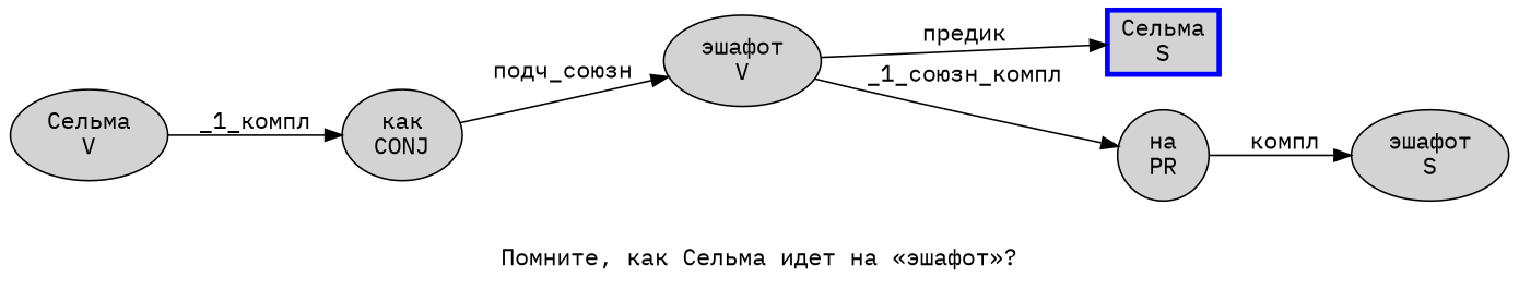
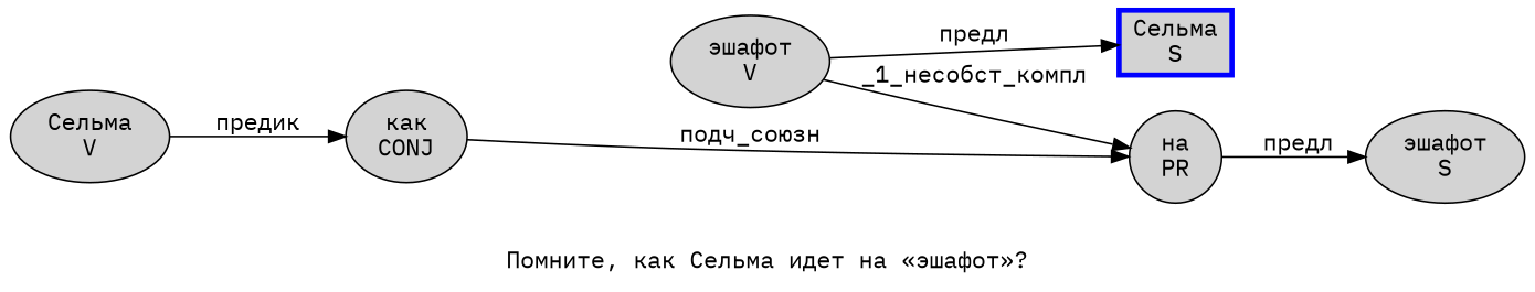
  digraph {
    fontname="IBM Plex Mono"
    label="Помните, как Сельма идет на «эшафот»?"
    rankdir=LR
    node [fillcolor=lightgray fontname="IBM Plex Mono" penwidth=1 shape=ellipse style=filled]
    edge [fontname="IBM Plex Mono"]
    n1 [label="Сельма\nV"]
    n2 [label="как\nCONJ"]
    n3 [label="эшафот\nV"]
    n4 [color=blue label="Сельма\nS" penwidth=3 shape=box]
    n5 [label="на\nPR"]
    n6 [label="эшафот\nS"]
-   n1 -> n2 [label="_1_компл"]
-   n2 -> n3 [label="подч_союзн"]
-   n3 -> n4 [label="предик"]
-   n3 -> n5 [label="_1_союзн_компл"]
-   n5 -> n6 [label="компл"]
+   n1 -> n2 [label="предик"]
+   n2 -> n5 [label="подч_союзн"]
+   n3 -> n4 [label="предл"]
+   n3 -> n5 [label="_1_несобст_компл"]
+   n5 -> n6 [label="предл"]
  }
